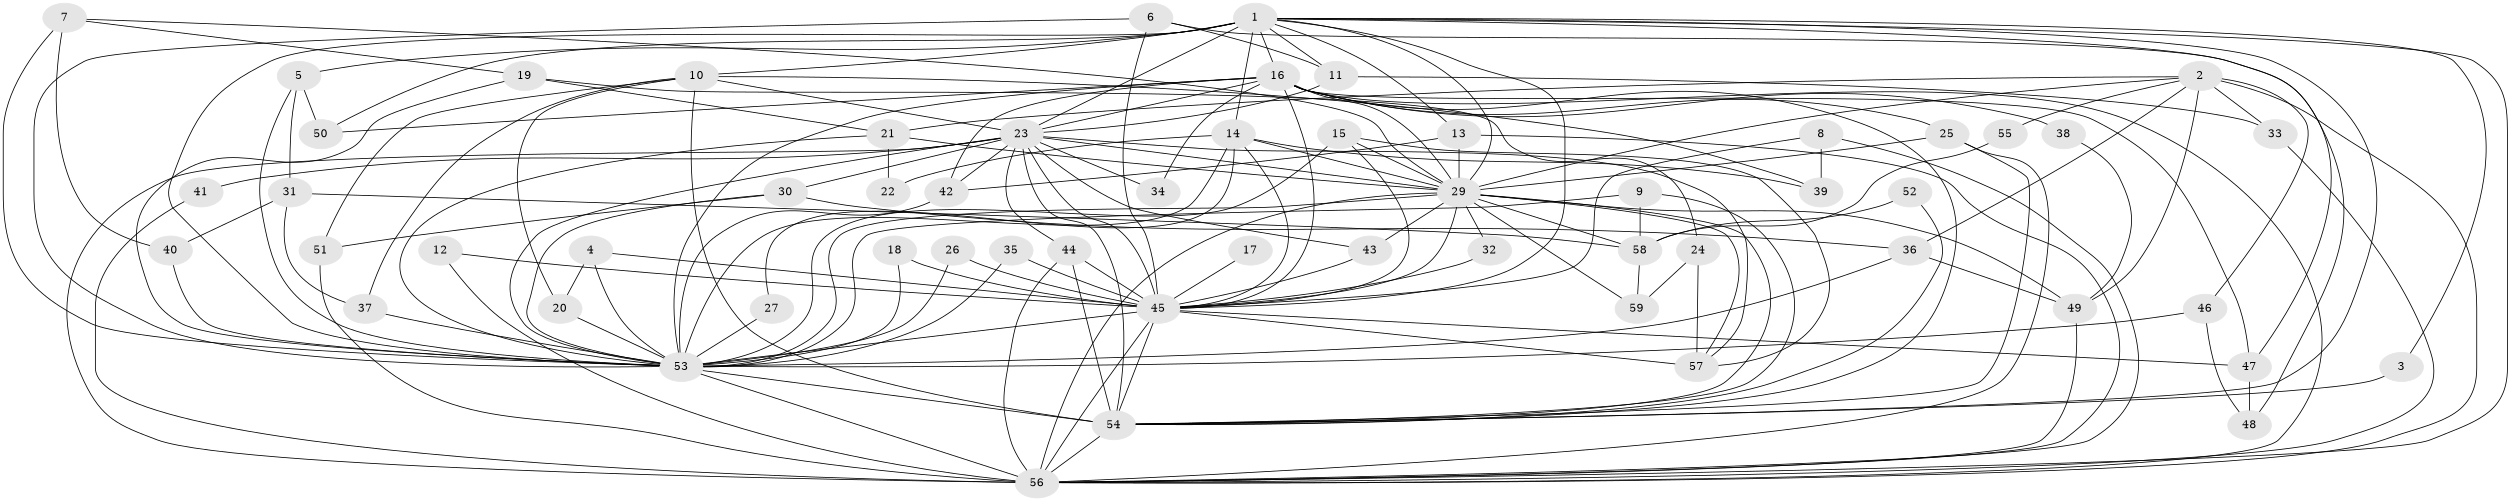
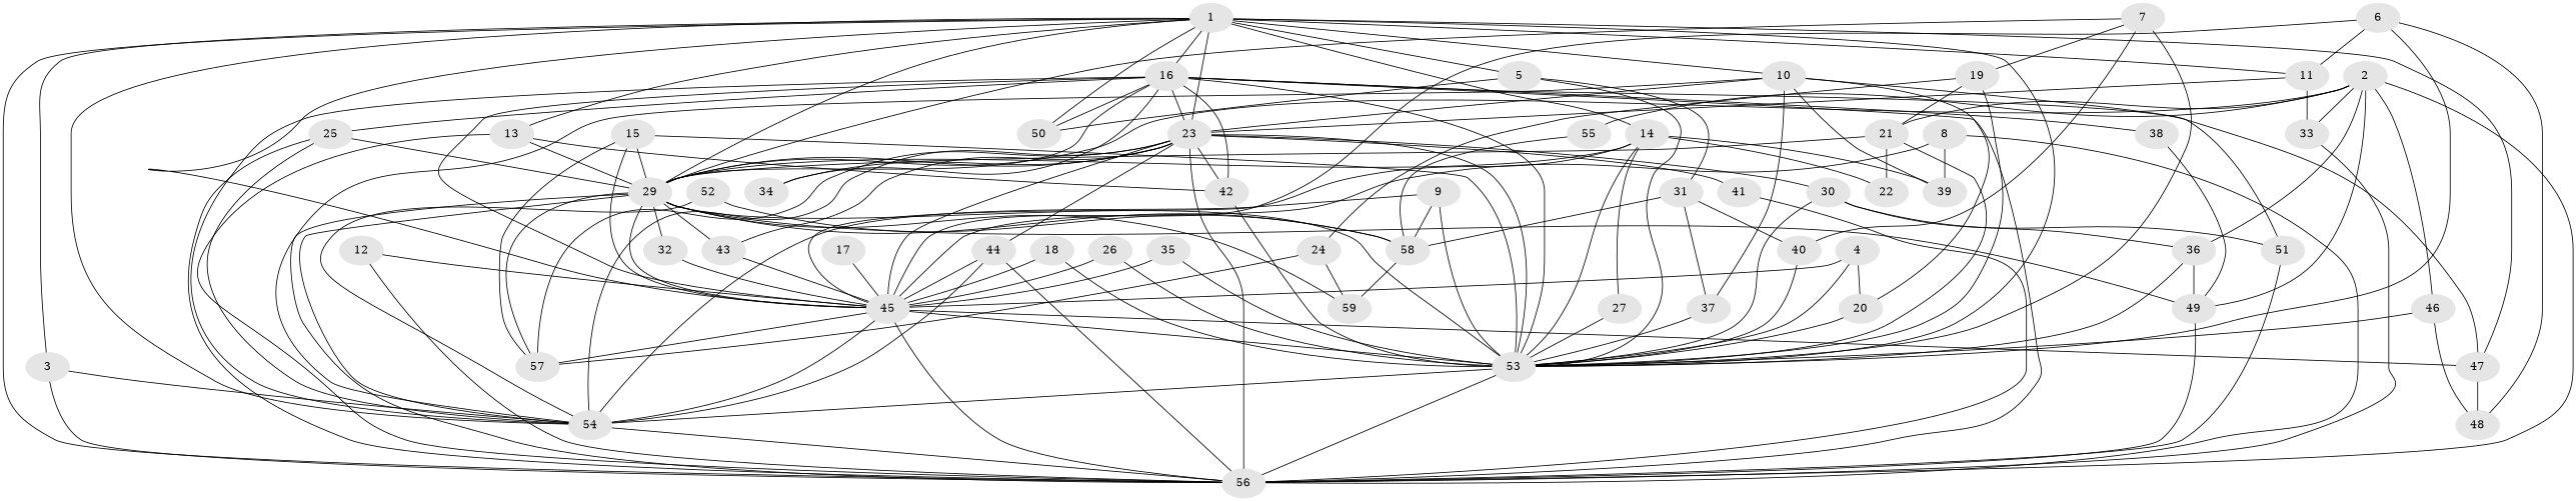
  graph {
    node [color=gray90 style=filled]
    edge [weight=1.0]
    1
    3
    5
    10
    11
    13
    14
    16
    23
    29
    45
    47
    50
    53
    54
    56
    31
    20
    39
    37
    51
    33
    42
    22
    27
    25
    34
    38
    57
    30
    41
    43
    44
    49
    58
    59
    32
    48
    2
    21
    36
    46
    55
    4
    40
    6
    7
    19
    24
    8
    9
    12
    15
    17
    18
    26
    35
    52
    1 -- 3
    1 -- 5
    1 -- 10
    1 -- 11
    1 -- 13
    1 -- 14
    1 -- 16
    1 -- 23 [weight=3.0]
    1 -- 29
    1 -- 45
    1 -- 47
    1 -- 50
    1 -- 53 [weight=2.0]
    1 -- 54
    1 -- 56
    3 -- 54
+   3 -- 56
    5 -- 50
    5 -- 53
    5 -- 31
    10 -- 23
    10 -- 54
    10 -- 20
    10 -- 39
    10 -- 37
    10 -- 51
    11 -- 23
    11 -- 33
    13 -- 29
    13 -- 56
    13 -- 42
    14 -- 29
    14 -- 45
    14 -- 53 [weight=2.0]
    14 -- 39
    14 -- 22
    14 -- 27
    16 -- 23 [weight=2.0]
    16 -- 29 [weight=2.0]
    16 -- 45
    16 -- 47
    16 -- 50
    16 -- 53 [weight=4.0]
    16 -- 54
    16 -- 56
    16 -- 42
    16 -- 25
    16 -- 34
    16 -- 38
    23 -- 29 [weight=2.0]
    23 -- 45 [weight=2.0]
    23 -- 53 [weight=6.0]
    23 -- 54 [weight=2.0]
    23 -- 56 [weight=3.0]
    23 -- 42
    23 -- 34 [weight=2.0]
    23 -- 57
    23 -- 30
    23 -- 41 [weight=2.0]
    23 -- 43
    23 -- 44
    29 -- 45
    29 -- 53 [weight=3.0]
    29 -- 54
    29 -- 56
    29 -- 57
    29 -- 43
    29 -- 49 [weight=2.0]
    29 -- 58 [weight=2.0]
    29 -- 59
    29 -- 32
    45 -- 47
    45 -- 53 [weight=4.0]
    45 -- 54
    45 -- 56
    45 -- 57 [weight=2.0]
    47 -- 48
    53 -- 54 [weight=4.0]
    53 -- 56 [weight=3.0]
    54 -- 56
    31 -- 37
    31 -- 58
    31 -- 40
    20 -- 53
    37 -- 53 [weight=2.0]
    51 -- 56
    33 -- 56
    42 -- 53
    27 -- 53
    25 -- 29
    25 -- 54
    25 -- 56
    38 -- 49
    30 -- 53
    30 -- 51
    30 -- 36
    41 -- 56
    43 -- 45
    44 -- 45
    44 -- 54
    44 -- 56
    49 -- 56
    58 -- 59
    32 -- 45
    2 -- 29
    2 -- 56 [weight=2.0]
    2 -- 33
    2 -- 49
    2 -- 21
    2 -- 36
    2 -- 46
    2 -- 55
    21 -- 29
    21 -- 53
    21 -- 22
    36 -- 53
    36 -- 49
    46 -- 53
    46 -- 48
    55 -- 58
    4 -- 45
    4 -- 53
    4 -- 20
    40 -- 53
    6 -- 11
    6 -- 45
    6 -- 53
    6 -- 48
    7 -- 29
    7 -- 53 [weight=2.0]
    7 -- 40
    7 -- 19
    19 -- 53
    19 -- 21
    19 -- 24
    24 -- 57
    24 -- 59
    8 -- 45
    8 -- 56
    8 -- 39
    9 -- 53 [weight=2.0]
    9 -- 54
    9 -- 58
    12 -- 45
    12 -- 56
    15 -- 29
    15 -- 45
    15 -- 53
    15 -- 57
    17 -- 45
    18 -- 45
    18 -- 53
    26 -- 45
    26 -- 53
    35 -- 45
    35 -- 53
    52 -- 54
    52 -- 58
  }
